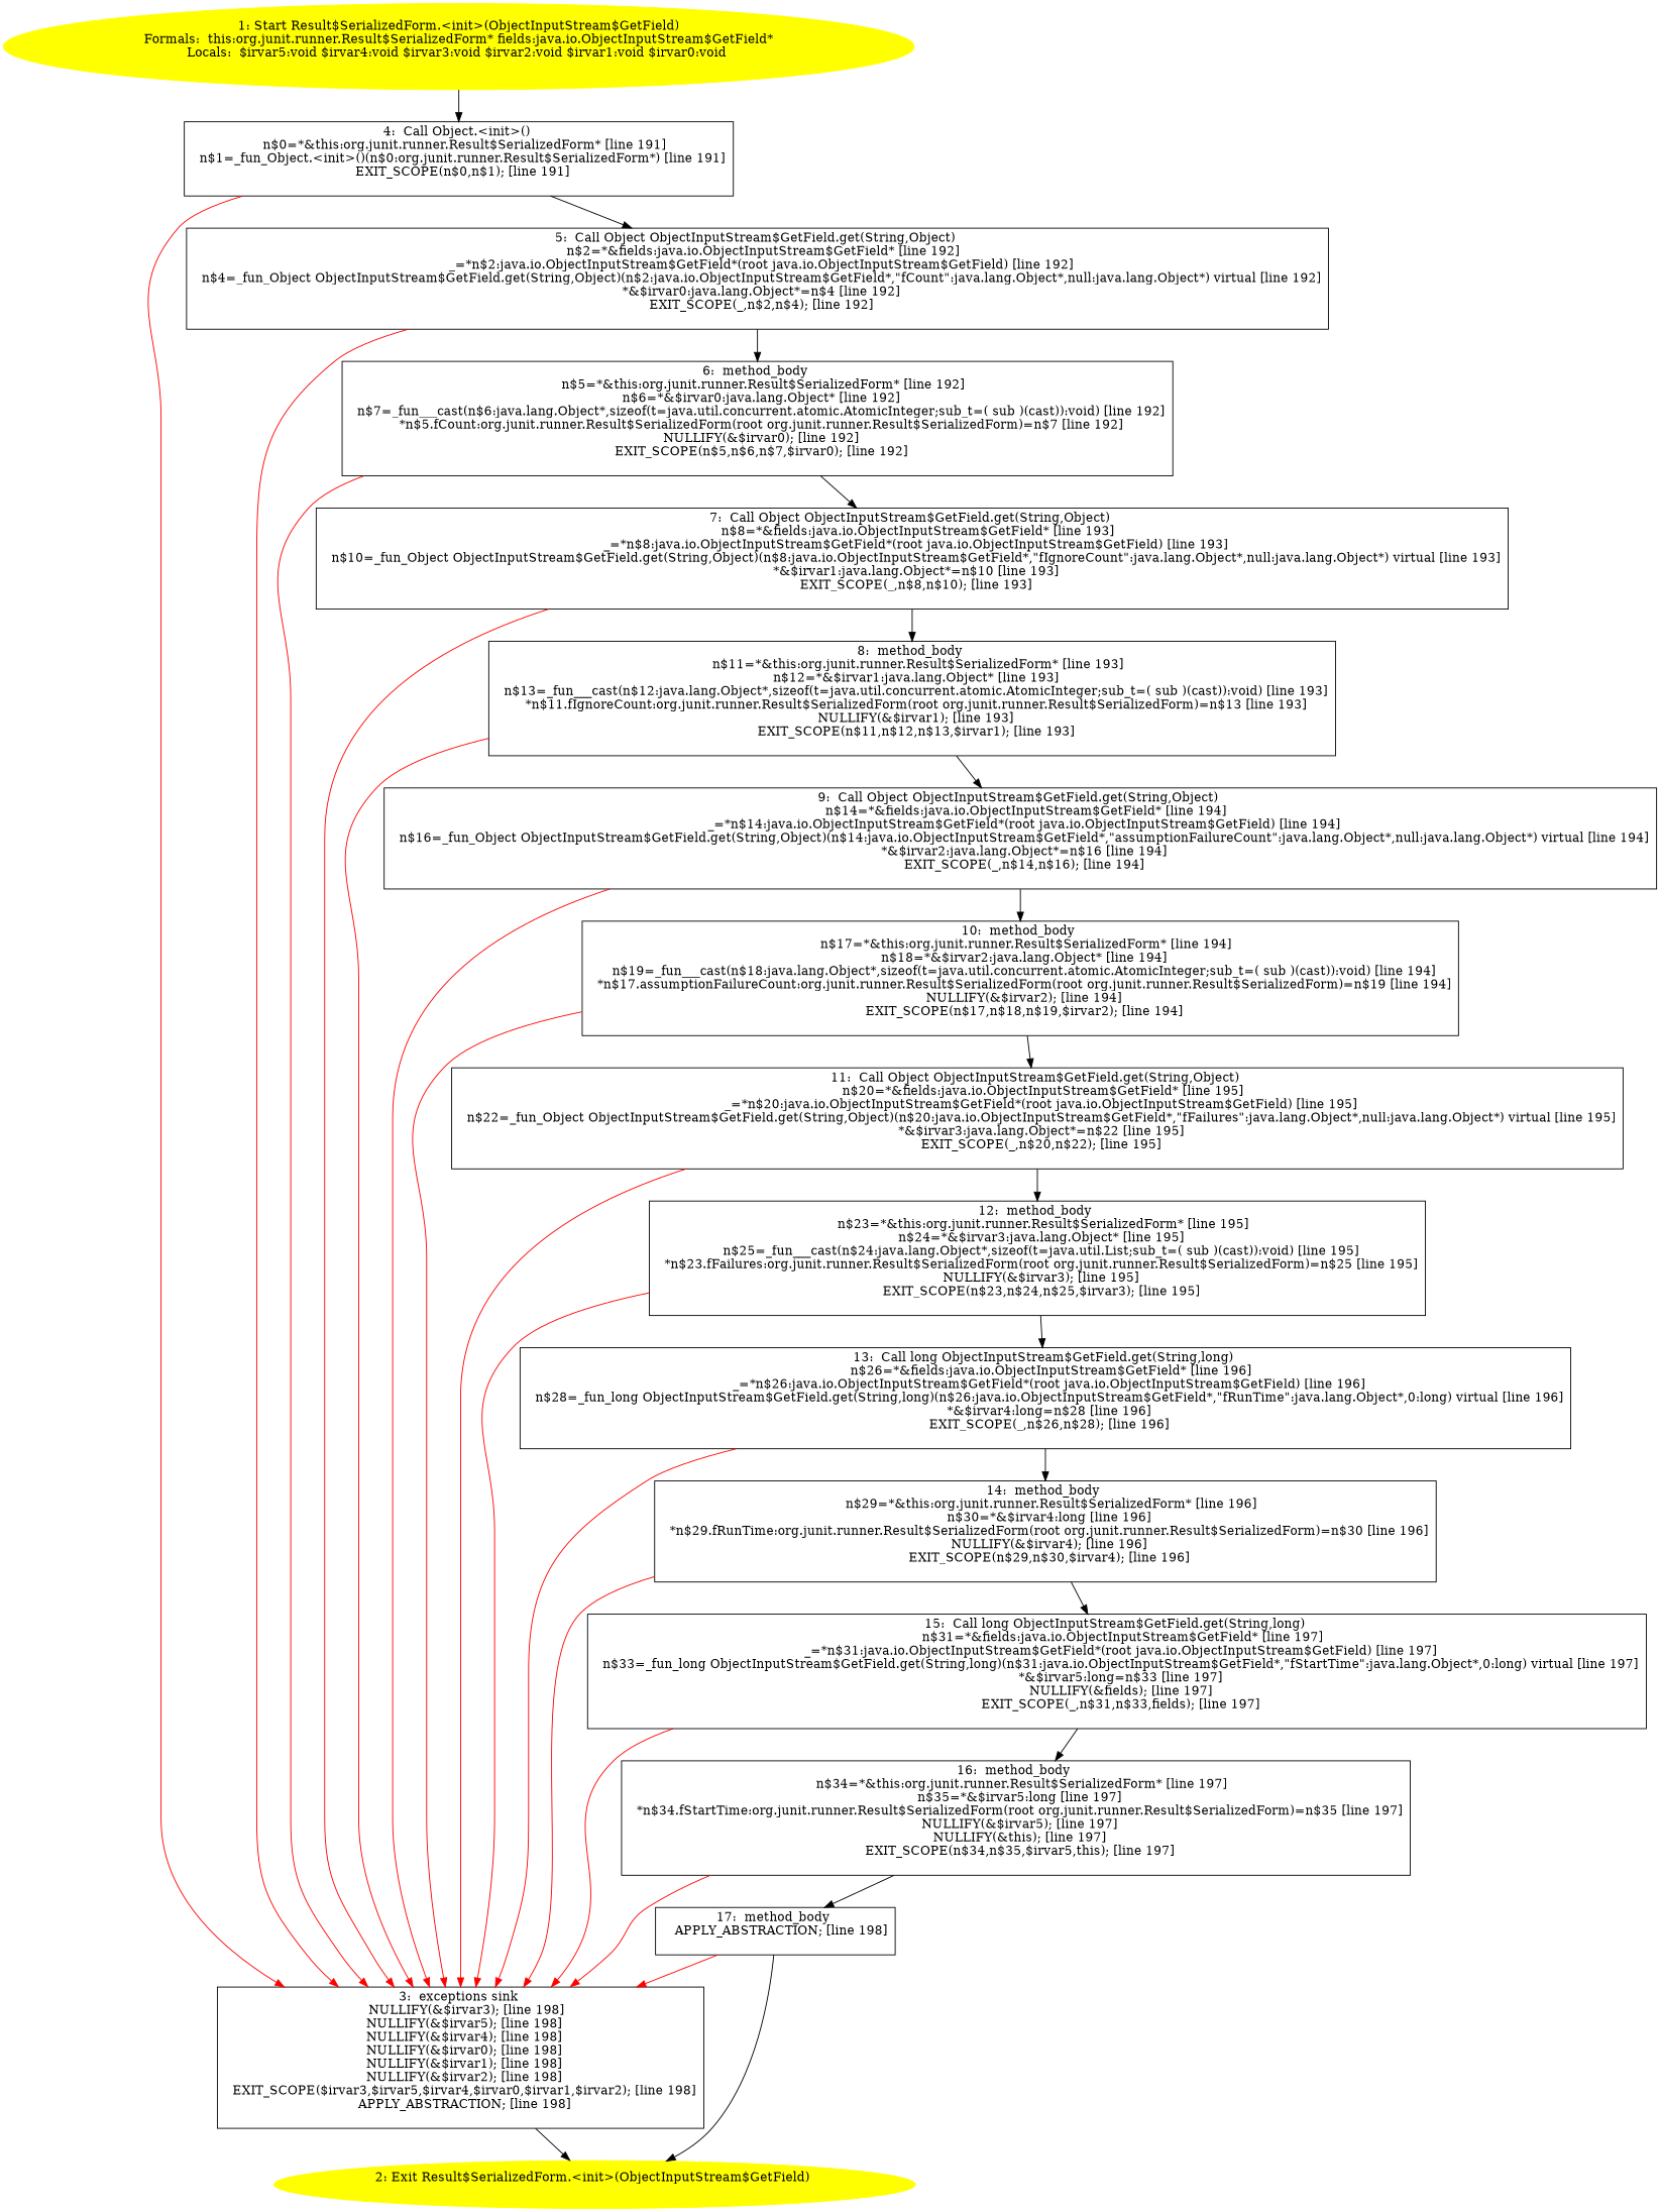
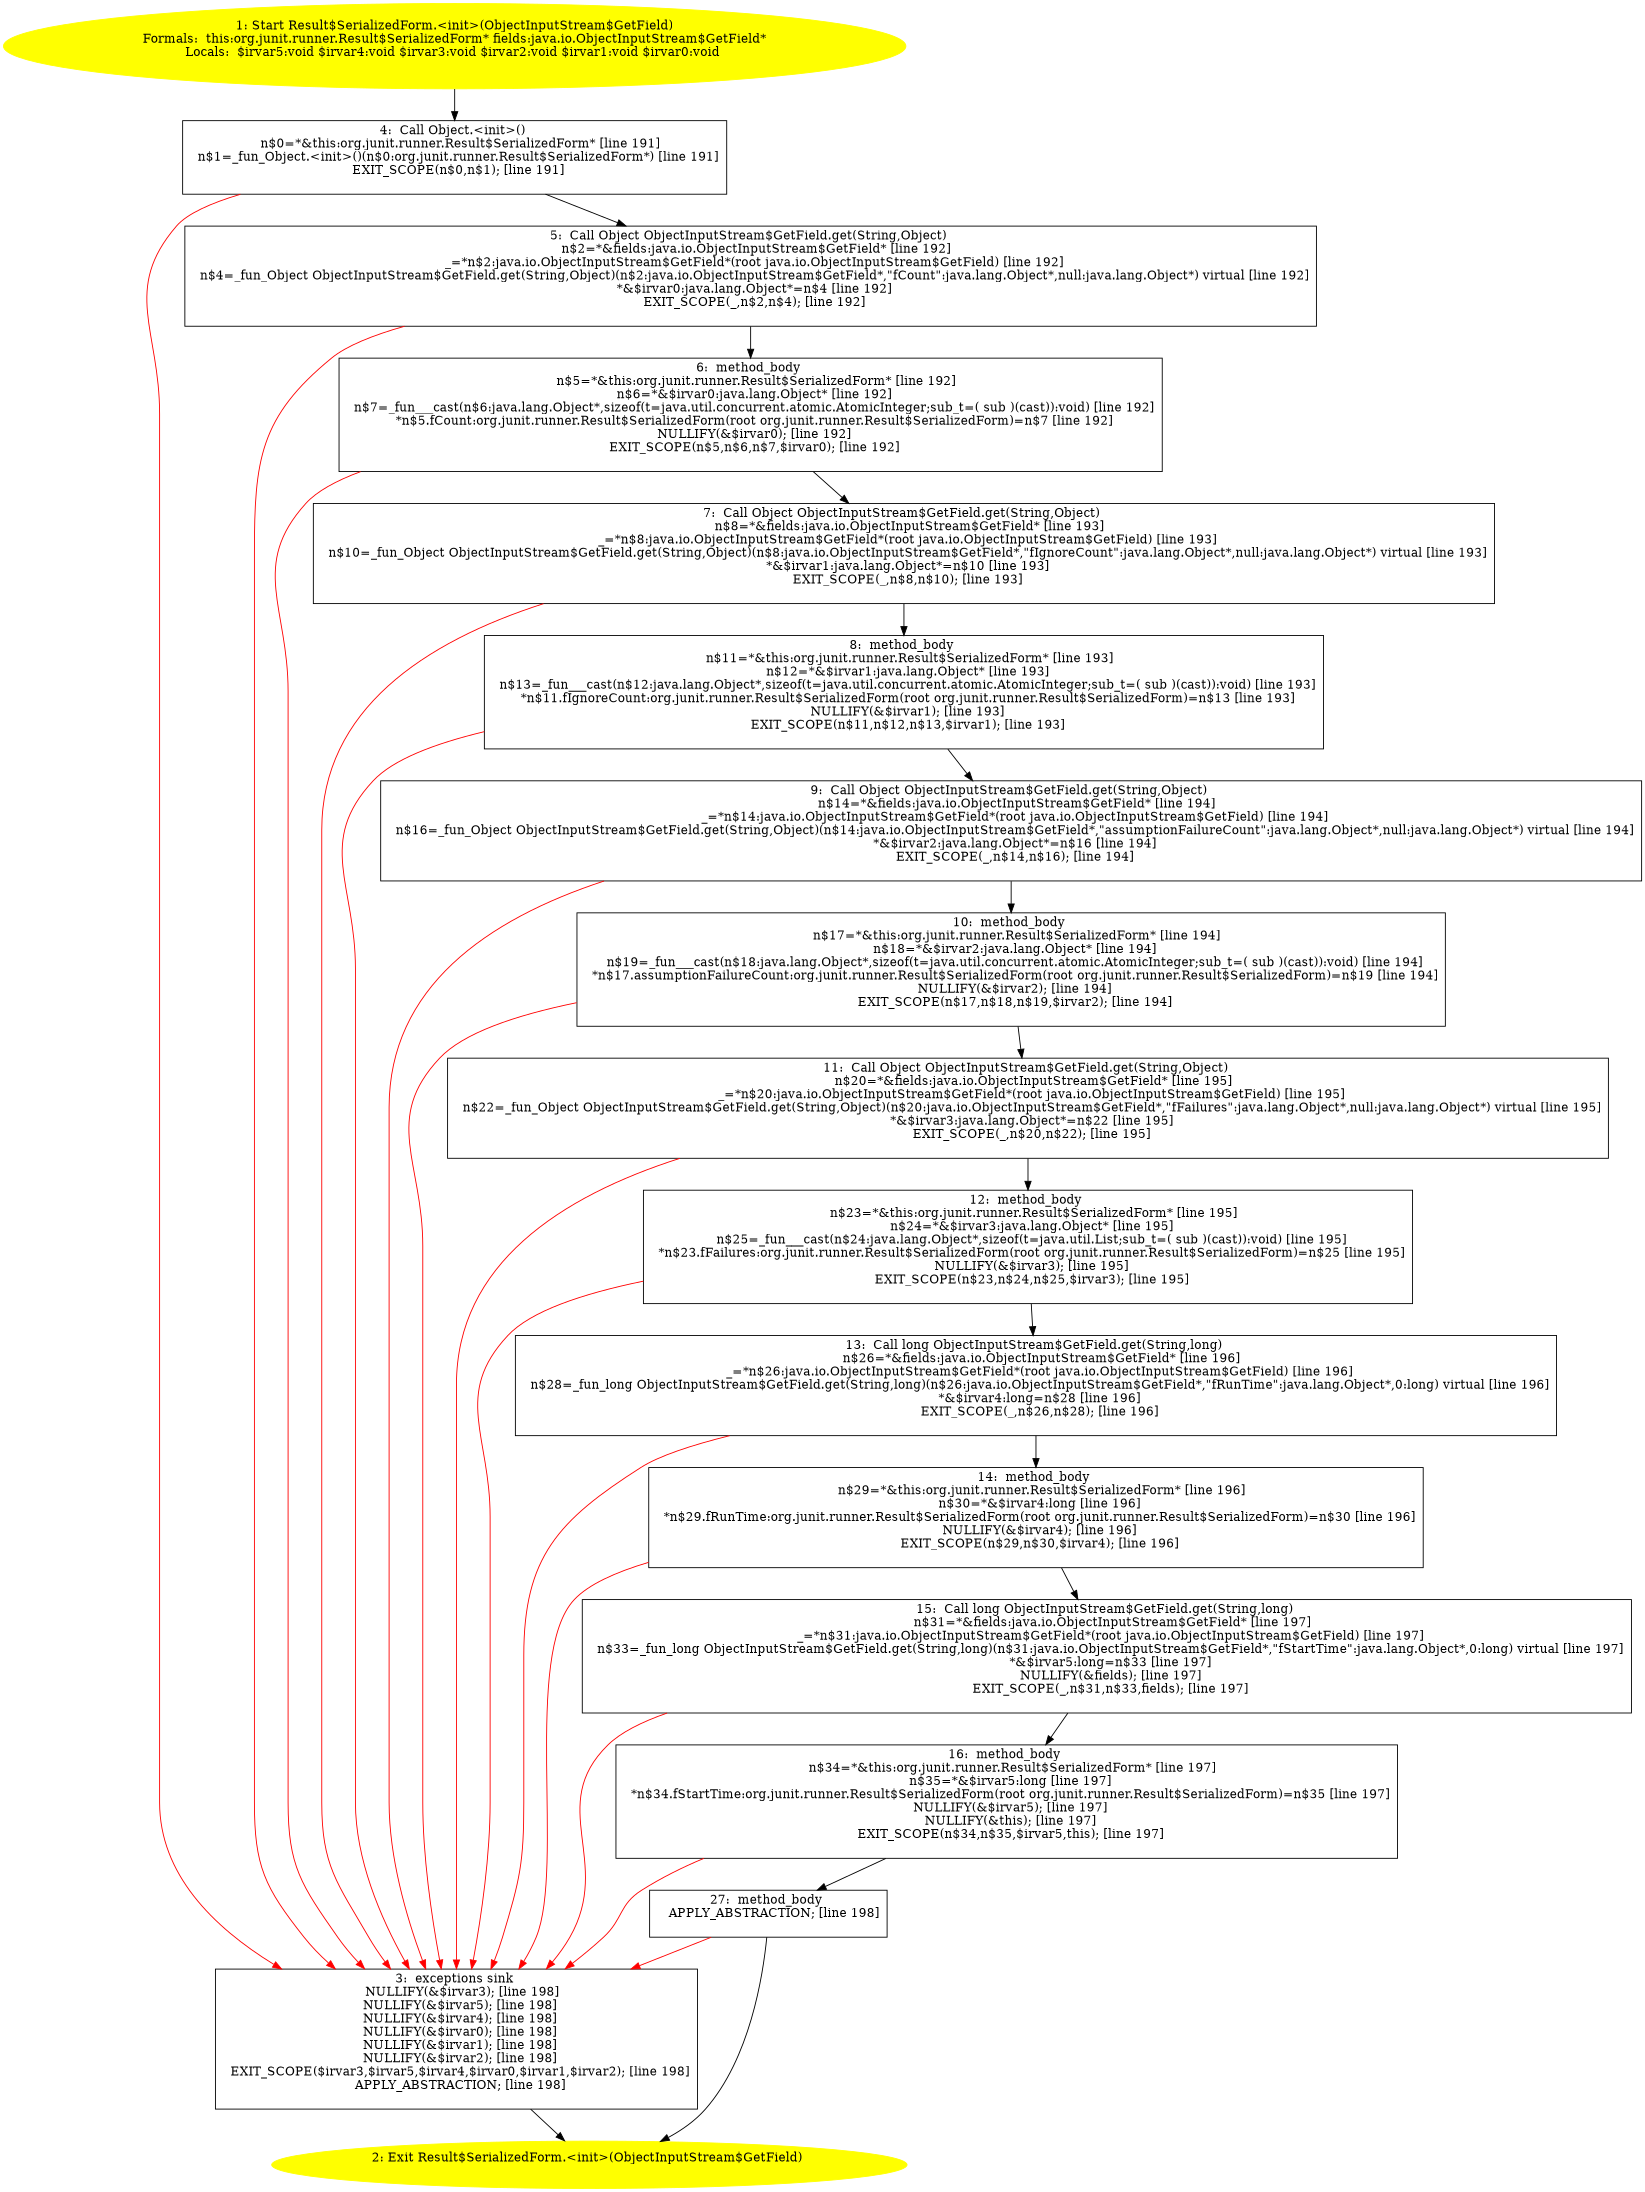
  digraph {
    node [shape=box]
    n1 [color=yellow label="1: Start Result$SerializedForm.<init>(ObjectInputStream$GetField)\nFormals:  this:org.junit.runner.Result$SerializedForm* fields:java.io.ObjectInputStream$GetField*\nLocals:  $irvar5:void $irvar4:void $irvar3:void $irvar2:void $irvar1:void $irvar0:void \n  " style=filled shape=""]
    n2 [label="4:  Call Object.<init>() \n   n$0=*&this:org.junit.runner.Result$SerializedForm* [line 191]\n  n$1=_fun_Object.<init>()(n$0:org.junit.runner.Result$SerializedForm*) [line 191]\n  EXIT_SCOPE(n$0,n$1); [line 191]\n "]
    n3 [label="3:  exceptions sink \n   NULLIFY(&$irvar3); [line 198]\n  NULLIFY(&$irvar5); [line 198]\n  NULLIFY(&$irvar4); [line 198]\n  NULLIFY(&$irvar0); [line 198]\n  NULLIFY(&$irvar1); [line 198]\n  NULLIFY(&$irvar2); [line 198]\n  EXIT_SCOPE($irvar3,$irvar5,$irvar4,$irvar0,$irvar1,$irvar2); [line 198]\n  APPLY_ABSTRACTION; [line 198]\n "]
    n4 [label="5:  Call Object ObjectInputStream$GetField.get(String,Object) \n   n$2=*&fields:java.io.ObjectInputStream$GetField* [line 192]\n  _=*n$2:java.io.ObjectInputStream$GetField*(root java.io.ObjectInputStream$GetField) [line 192]\n  n$4=_fun_Object ObjectInputStream$GetField.get(String,Object)(n$2:java.io.ObjectInputStream$GetField*,\"fCount\":java.lang.Object*,null:java.lang.Object*) virtual [line 192]\n  *&$irvar0:java.lang.Object*=n$4 [line 192]\n  EXIT_SCOPE(_,n$2,n$4); [line 192]\n "]
    n5 [color=yellow label="2: Exit Result$SerializedForm.<init>(ObjectInputStream$GetField) \n  " style=filled shape=""]
    n6 [label="6:  method_body \n   n$5=*&this:org.junit.runner.Result$SerializedForm* [line 192]\n  n$6=*&$irvar0:java.lang.Object* [line 192]\n  n$7=_fun___cast(n$6:java.lang.Object*,sizeof(t=java.util.concurrent.atomic.AtomicInteger;sub_t=( sub )(cast)):void) [line 192]\n  *n$5.fCount:org.junit.runner.Result$SerializedForm(root org.junit.runner.Result$SerializedForm)=n$7 [line 192]\n  NULLIFY(&$irvar0); [line 192]\n  EXIT_SCOPE(n$5,n$6,n$7,$irvar0); [line 192]\n "]
    n7 [label="7:  Call Object ObjectInputStream$GetField.get(String,Object) \n   n$8=*&fields:java.io.ObjectInputStream$GetField* [line 193]\n  _=*n$8:java.io.ObjectInputStream$GetField*(root java.io.ObjectInputStream$GetField) [line 193]\n  n$10=_fun_Object ObjectInputStream$GetField.get(String,Object)(n$8:java.io.ObjectInputStream$GetField*,\"fIgnoreCount\":java.lang.Object*,null:java.lang.Object*) virtual [line 193]\n  *&$irvar1:java.lang.Object*=n$10 [line 193]\n  EXIT_SCOPE(_,n$8,n$10); [line 193]\n "]
    n8 [label="8:  method_body \n   n$11=*&this:org.junit.runner.Result$SerializedForm* [line 193]\n  n$12=*&$irvar1:java.lang.Object* [line 193]\n  n$13=_fun___cast(n$12:java.lang.Object*,sizeof(t=java.util.concurrent.atomic.AtomicInteger;sub_t=( sub )(cast)):void) [line 193]\n  *n$11.fIgnoreCount:org.junit.runner.Result$SerializedForm(root org.junit.runner.Result$SerializedForm)=n$13 [line 193]\n  NULLIFY(&$irvar1); [line 193]\n  EXIT_SCOPE(n$11,n$12,n$13,$irvar1); [line 193]\n "]
    n9 [label="9:  Call Object ObjectInputStream$GetField.get(String,Object) \n   n$14=*&fields:java.io.ObjectInputStream$GetField* [line 194]\n  _=*n$14:java.io.ObjectInputStream$GetField*(root java.io.ObjectInputStream$GetField) [line 194]\n  n$16=_fun_Object ObjectInputStream$GetField.get(String,Object)(n$14:java.io.ObjectInputStream$GetField*,\"assumptionFailureCount\":java.lang.Object*,null:java.lang.Object*) virtual [line 194]\n  *&$irvar2:java.lang.Object*=n$16 [line 194]\n  EXIT_SCOPE(_,n$14,n$16); [line 194]\n "]
    n10 [label="10:  method_body \n   n$17=*&this:org.junit.runner.Result$SerializedForm* [line 194]\n  n$18=*&$irvar2:java.lang.Object* [line 194]\n  n$19=_fun___cast(n$18:java.lang.Object*,sizeof(t=java.util.concurrent.atomic.AtomicInteger;sub_t=( sub )(cast)):void) [line 194]\n  *n$17.assumptionFailureCount:org.junit.runner.Result$SerializedForm(root org.junit.runner.Result$SerializedForm)=n$19 [line 194]\n  NULLIFY(&$irvar2); [line 194]\n  EXIT_SCOPE(n$17,n$18,n$19,$irvar2); [line 194]\n "]
    n11 [label="11:  Call Object ObjectInputStream$GetField.get(String,Object) \n   n$20=*&fields:java.io.ObjectInputStream$GetField* [line 195]\n  _=*n$20:java.io.ObjectInputStream$GetField*(root java.io.ObjectInputStream$GetField) [line 195]\n  n$22=_fun_Object ObjectInputStream$GetField.get(String,Object)(n$20:java.io.ObjectInputStream$GetField*,\"fFailures\":java.lang.Object*,null:java.lang.Object*) virtual [line 195]\n  *&$irvar3:java.lang.Object*=n$22 [line 195]\n  EXIT_SCOPE(_,n$20,n$22); [line 195]\n "]
    n12 [label="12:  method_body \n   n$23=*&this:org.junit.runner.Result$SerializedForm* [line 195]\n  n$24=*&$irvar3:java.lang.Object* [line 195]\n  n$25=_fun___cast(n$24:java.lang.Object*,sizeof(t=java.util.List;sub_t=( sub )(cast)):void) [line 195]\n  *n$23.fFailures:org.junit.runner.Result$SerializedForm(root org.junit.runner.Result$SerializedForm)=n$25 [line 195]\n  NULLIFY(&$irvar3); [line 195]\n  EXIT_SCOPE(n$23,n$24,n$25,$irvar3); [line 195]\n "]
    n13 [label="13:  Call long ObjectInputStream$GetField.get(String,long) \n   n$26=*&fields:java.io.ObjectInputStream$GetField* [line 196]\n  _=*n$26:java.io.ObjectInputStream$GetField*(root java.io.ObjectInputStream$GetField) [line 196]\n  n$28=_fun_long ObjectInputStream$GetField.get(String,long)(n$26:java.io.ObjectInputStream$GetField*,\"fRunTime\":java.lang.Object*,0:long) virtual [line 196]\n  *&$irvar4:long=n$28 [line 196]\n  EXIT_SCOPE(_,n$26,n$28); [line 196]\n "]
    n14 [label="14:  method_body \n   n$29=*&this:org.junit.runner.Result$SerializedForm* [line 196]\n  n$30=*&$irvar4:long [line 196]\n  *n$29.fRunTime:org.junit.runner.Result$SerializedForm(root org.junit.runner.Result$SerializedForm)=n$30 [line 196]\n  NULLIFY(&$irvar4); [line 196]\n  EXIT_SCOPE(n$29,n$30,$irvar4); [line 196]\n "]
    n15 [label="15:  Call long ObjectInputStream$GetField.get(String,long) \n   n$31=*&fields:java.io.ObjectInputStream$GetField* [line 197]\n  _=*n$31:java.io.ObjectInputStream$GetField*(root java.io.ObjectInputStream$GetField) [line 197]\n  n$33=_fun_long ObjectInputStream$GetField.get(String,long)(n$31:java.io.ObjectInputStream$GetField*,\"fStartTime\":java.lang.Object*,0:long) virtual [line 197]\n  *&$irvar5:long=n$33 [line 197]\n  NULLIFY(&fields); [line 197]\n  EXIT_SCOPE(_,n$31,n$33,fields); [line 197]\n "]
    n16 [label="16:  method_body \n   n$34=*&this:org.junit.runner.Result$SerializedForm* [line 197]\n  n$35=*&$irvar5:long [line 197]\n  *n$34.fStartTime:org.junit.runner.Result$SerializedForm(root org.junit.runner.Result$SerializedForm)=n$35 [line 197]\n  NULLIFY(&$irvar5); [line 197]\n  NULLIFY(&this); [line 197]\n  EXIT_SCOPE(n$34,n$35,$irvar5,this); [line 197]\n "]
-   n17 [label="17:  method_body \n   APPLY_ABSTRACTION; [line 198]\n "]
+   n17 [label="27:  method_body \n   APPLY_ABSTRACTION; [line 198]\n "]
    n1 -> n2
    n2 -> n3 [color=red]
    n2 -> n4
    n3 -> n5
    n4 -> n3 [color=red]
    n4 -> n6
    n6 -> n3 [color=red]
    n6 -> n7
    n7 -> n3 [color=red]
    n7 -> n8
    n8 -> n3 [color=red]
    n8 -> n9
    n9 -> n3 [color=red]
    n9 -> n10
    n10 -> n3 [color=red]
    n10 -> n11
    n11 -> n3 [color=red]
    n11 -> n12
    n12 -> n3 [color=red]
    n12 -> n13
    n13 -> n3 [color=red]
    n13 -> n14
    n14 -> n3 [color=red]
    n14 -> n15
    n15 -> n3 [color=red]
    n15 -> n16
    n16 -> n3 [color=red]
    n16 -> n17
    n17 -> n3 [color=red]
    n17 -> n5
  }
